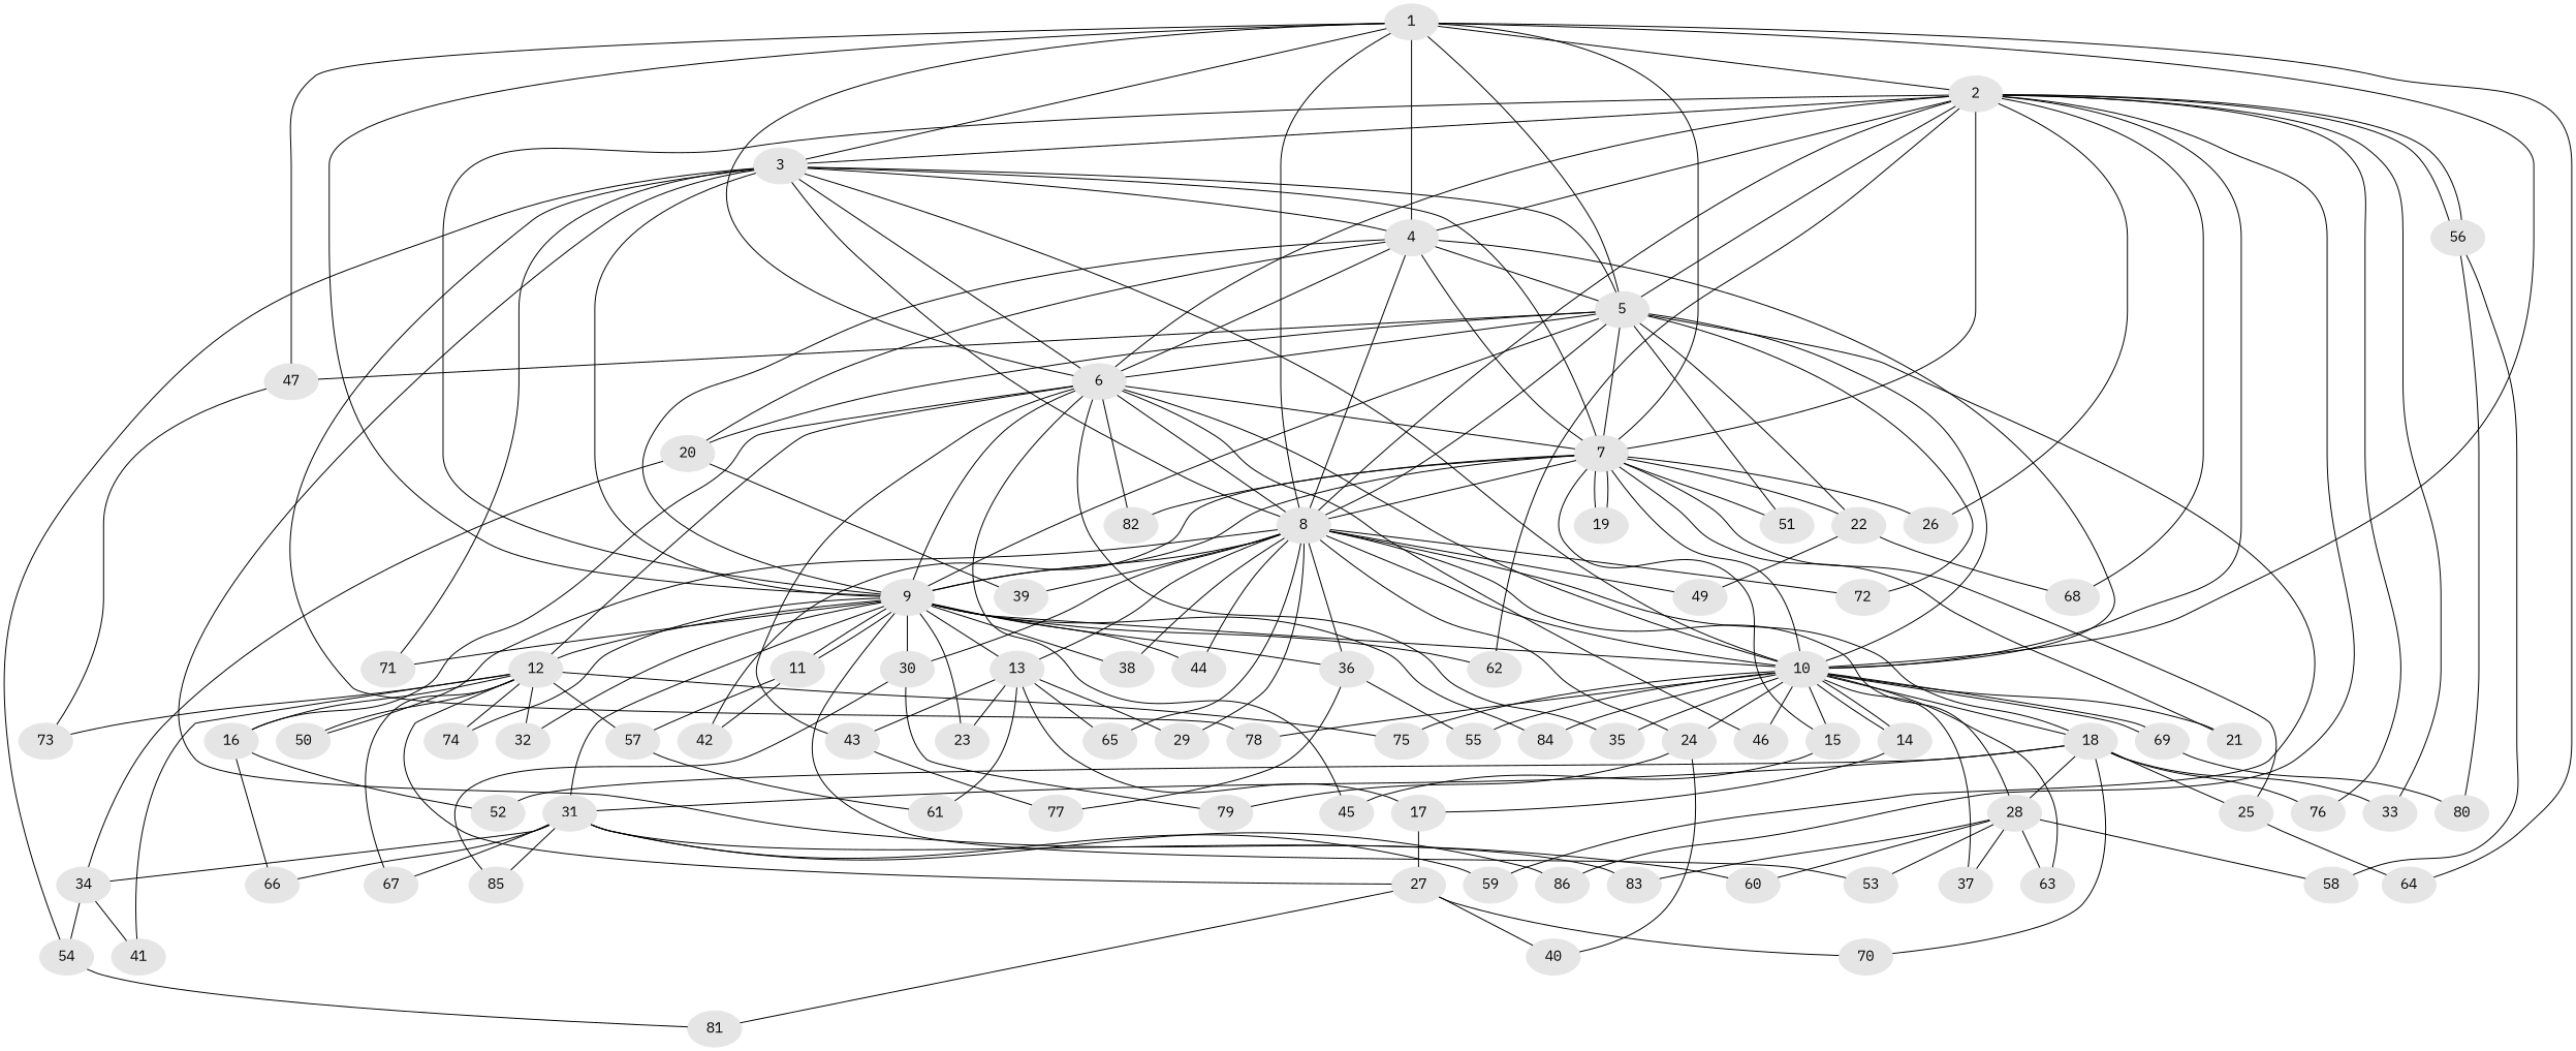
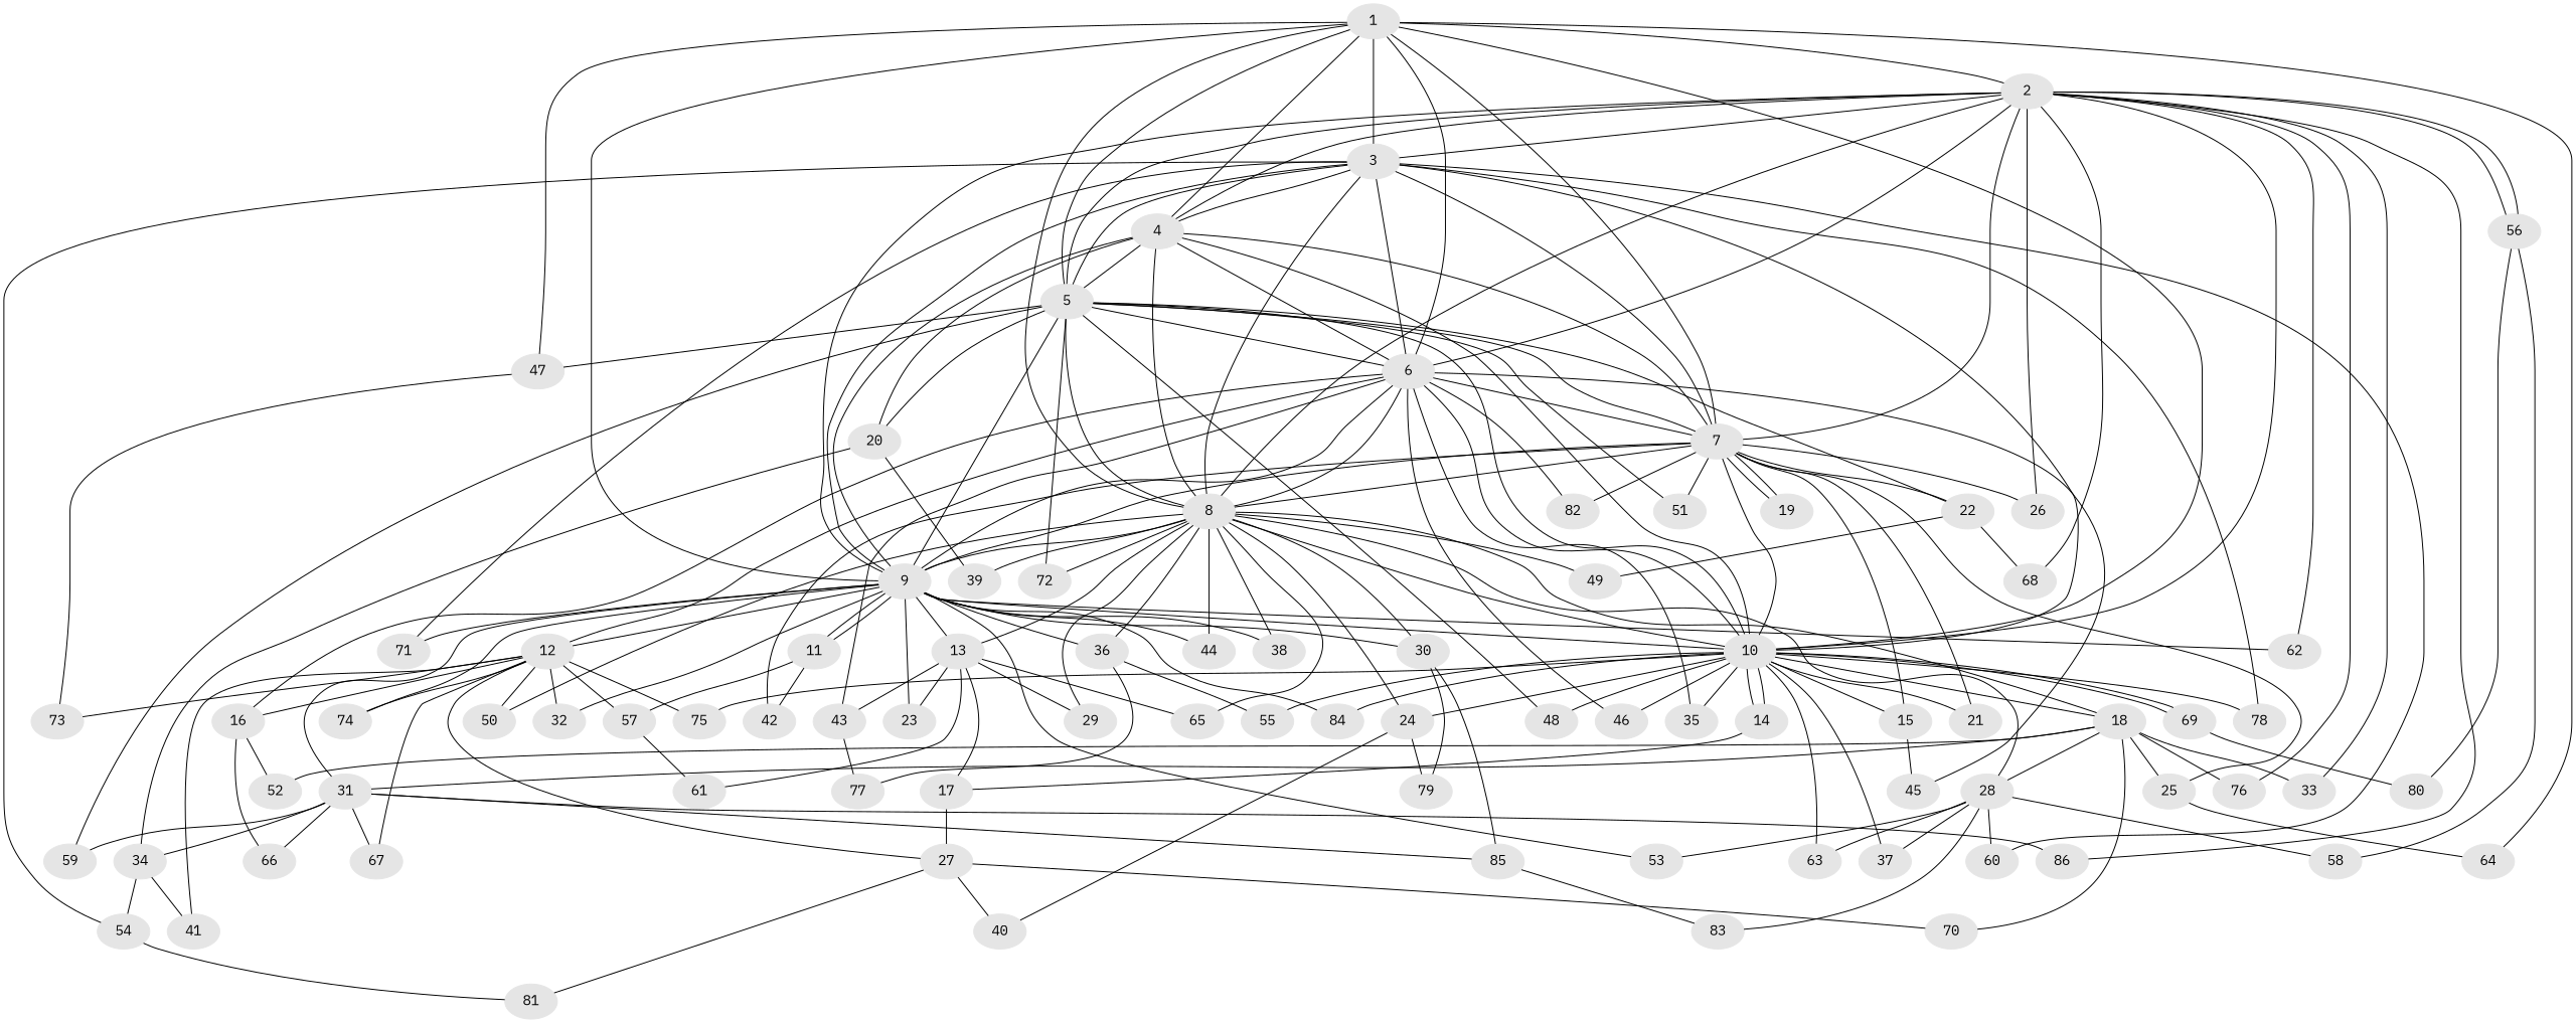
  graph {
    fontname="IBM Plex Mono"
    node [color=gray90 fontname="IBM Plex Mono" style=filled]
    edge [fontname="IBM Plex Mono"]
    1
    2
    3
    4
    5
    6
    7
    8
    9
    10
    47
    64
    26
    33
    56
    62
    68
    76
    86
    54
    60
    71
    78
    20
    22
+   48
    51
    59
    72
    12
    16
    35
    43
    45
    46
    82
    15
    19
    21
    25
    42
    13
    18
    24
    28
    29
    30
    36
    38
    39
    44
    49
    50
    65
    11
    23
    31
    32
    53
    74
    84
    14
    37
    55
    63
    69
    75
    73
    58
    80
    81
    34
    57
    27
    41
    67
    52
    66
    77
    17
    61
    70
    40
    79
    83
    85
    1 -- 2
    1 -- 3
    1 -- 4
    1 -- 5
    1 -- 6
    1 -- 7
    1 -- 8
    1 -- 9
    1 -- 10
    1 -- 47
    1 -- 64
    2 -- 3
    2 -- 4
    2 -- 5
    2 -- 6
    2 -- 7
    2 -- 8
    2 -- 9
    2 -- 10
    2 -- 26
    2 -- 33
    2 -- 56
    2 -- 56
    2 -- 62
    2 -- 68
    2 -- 76
    2 -- 86
    3 -- 4
    3 -- 5
    3 -- 6
    3 -- 7
    3 -- 8
    3 -- 9
    3 -- 10
    3 -- 54
    3 -- 60
    3 -- 71
    3 -- 78
    4 -- 5
    4 -- 6
    4 -- 7
    4 -- 8
    4 -- 9
    4 -- 10
    4 -- 20
    5 -- 6
    5 -- 7
    5 -- 8
    5 -- 9
    5 -- 10
    5 -- 47
    5 -- 20
    5 -- 22
+   5 -- 48
    5 -- 51
    5 -- 59
    5 -- 72
    6 -- 7
    6 -- 8
    6 -- 9
    6 -- 10
    6 -- 12
    6 -- 16
    6 -- 35
    6 -- 43
    6 -- 45
    6 -- 46
    6 -- 82
    7 -- 8
    7 -- 9
    7 -- 10
    7 -- 26
    7 -- 22
    7 -- 51
    7 -- 82
    7 -- 15
    7 -- 19
    7 -- 19
    7 -- 21
    7 -- 25
    7 -- 42
    8 -- 9
    8 -- 10
    8 -- 72
    8 -- 13
    8 -- 18
    8 -- 24
    8 -- 28
    8 -- 29
    8 -- 30
    8 -- 36
    8 -- 38
    8 -- 39
    8 -- 44
    8 -- 49
    8 -- 50
    8 -- 65
    9 -- 10
    9 -- 62
    9 -- 71
    9 -- 12
    9 -- 13
    9 -- 30
    9 -- 36
    9 -- 38
    9 -- 44
    9 -- 11
    9 -- 11
    9 -- 23
    9 -- 31
    9 -- 32
    9 -- 53
    9 -- 74
    9 -- 84
    10 -- 78
+   10 -- 48
    10 -- 35
    10 -- 46
    10 -- 15
    10 -- 21
    10 -- 18
    10 -- 24
    10 -- 84
    10 -- 14
    10 -- 14
    10 -- 37
    10 -- 55
    10 -- 63
    10 -- 69
    10 -- 69
    10 -- 75
    47 -- 73
    56 -- 58
    56 -- 80
    54 -- 81
    20 -- 39
    20 -- 34
    22 -- 68
    22 -- 49
    12 -- 16
    12 -- 50
    12 -- 32
    12 -- 74
    12 -- 75
    12 -- 73
    12 -- 57
    12 -- 27
    12 -- 41
    12 -- 67
    16 -- 52
    16 -- 66
    43 -- 77
    15 -- 45
    25 -- 64
    13 -- 43
    13 -- 29
    13 -- 65
    13 -- 23
    13 -- 17
    13 -- 61
    18 -- 33
    18 -- 76
    18 -- 25
    18 -- 28
    18 -- 31
    18 -- 52
    18 -- 70
    24 -- 40
    24 -- 79
    28 -- 60
    28 -- 53
    28 -- 37
    28 -- 63
    28 -- 58
    28 -- 83
    30 -- 79
    30 -- 85
    36 -- 55
    36 -- 77
    11 -- 42
    11 -- 57
    31 -- 86
    31 -- 59
    31 -- 34
    31 -- 67
    31 -- 66
-   31 -- 83
+   85 -- 83
    31 -- 85
    14 -- 17
    69 -- 80
    34 -- 54
    34 -- 41
    57 -- 61
    27 -- 81
    27 -- 70
    27 -- 40
    17 -- 27
  }
